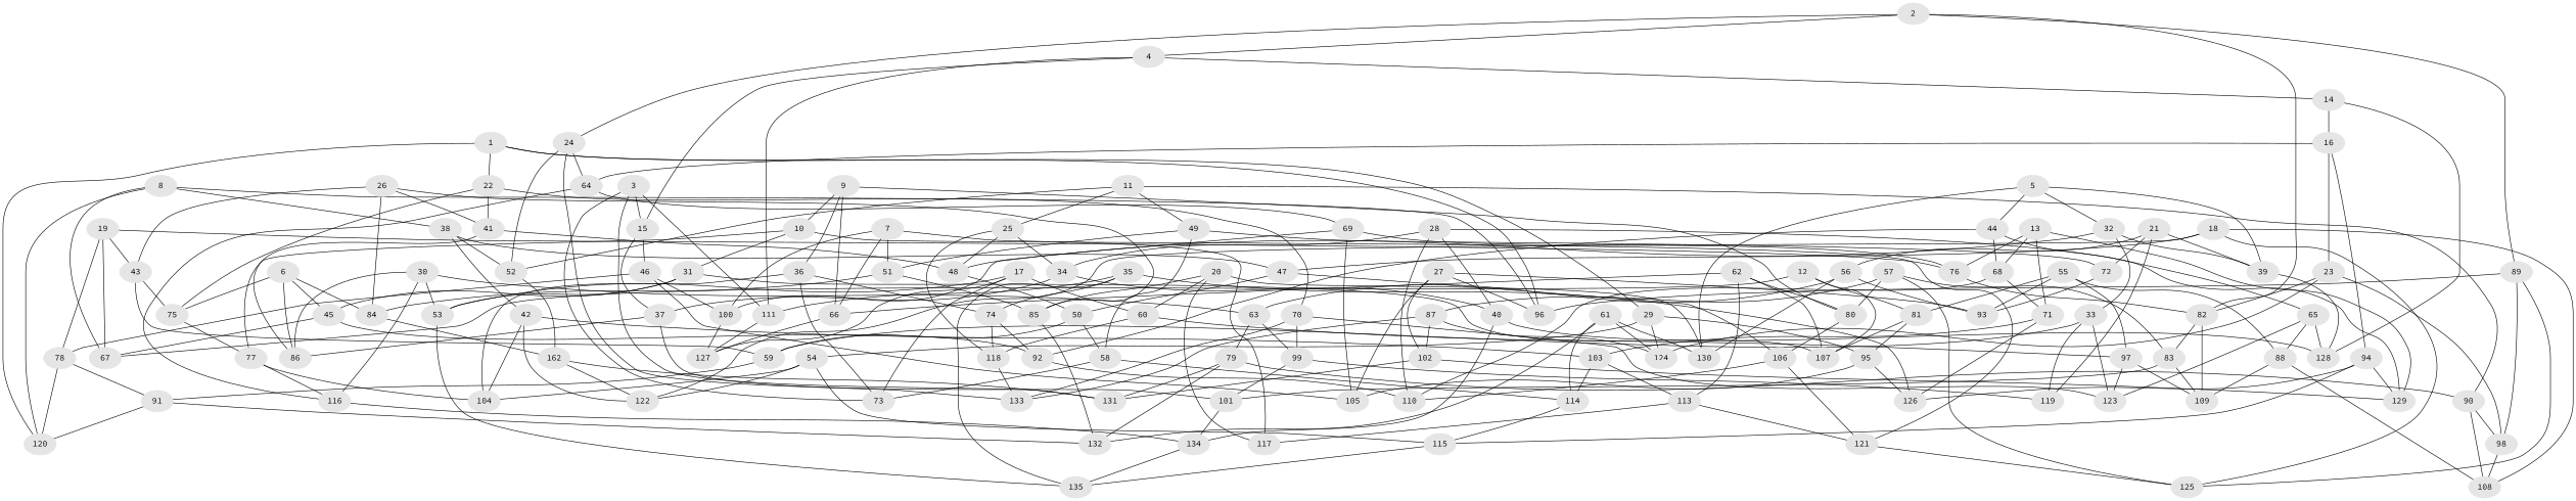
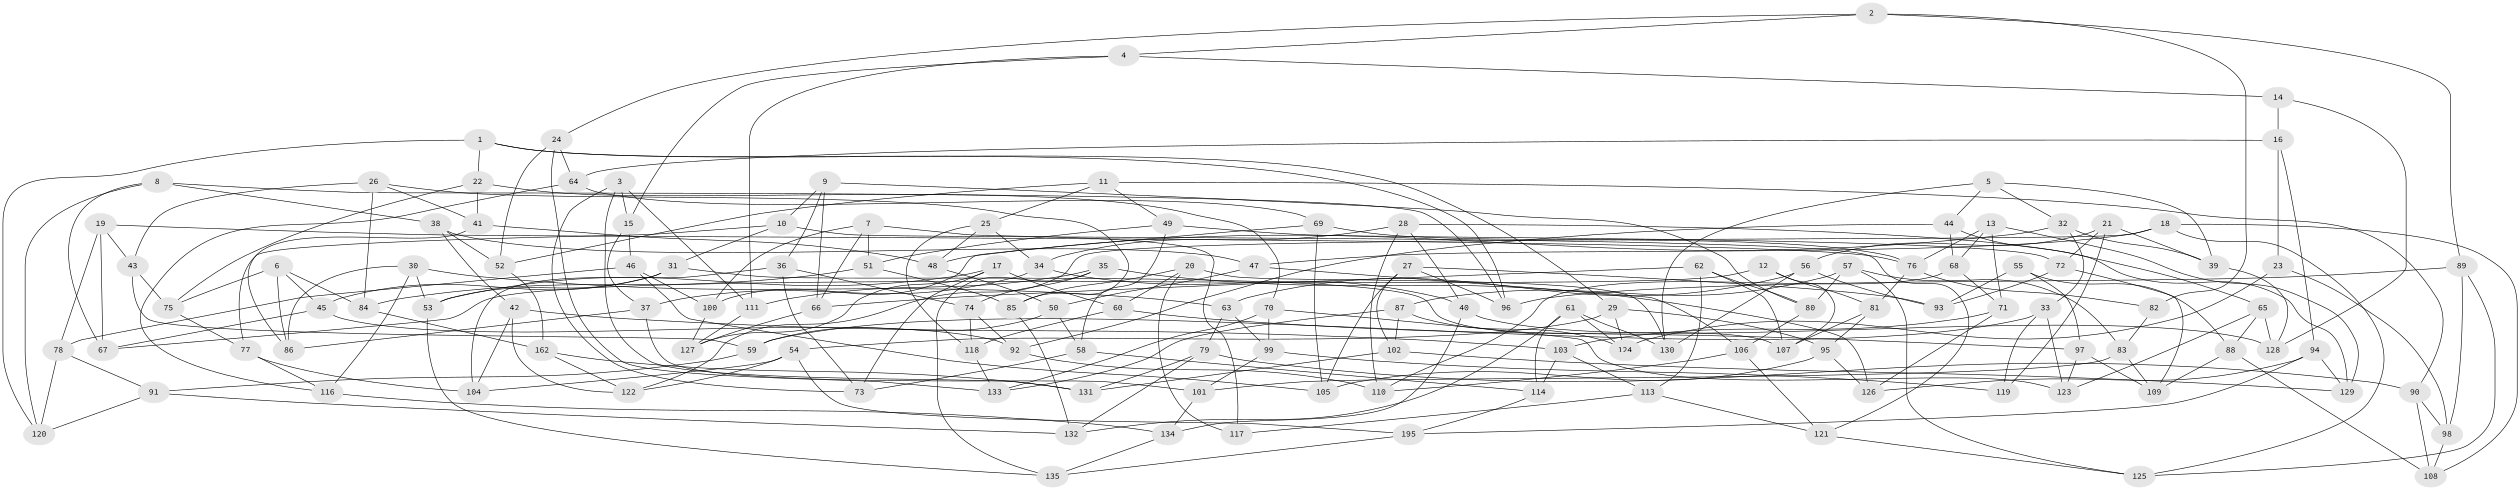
  graph {
    fontname="Source Code Pro"
    node [color=gray90 fontname="Source Code Pro" style=filled]
    edge [fontname="Source Code Pro"]
    1
    22
    29
    96
    120
    75
    41
    70
    124
    54
    95
    2
    4
    24
    82
    89
    15
    111
    14
    52
    64
    133
    83
    125
    98
    3
    73
    131
    37
    46
    127
    16
    128
    5
    32
    39
    44
    130
    48
    33
    68
    65
    92
    6
    45
    84
    86
    67
    77
    n50 [label=162]
    7
    51
    66
    100
    117
    85
    8
    38
    47
    42
    9
    10
    36
    80
    31
    121
    74
    104
    106
    107
    53
    116
    11
    25
    49
    90
    34
    118
    72
    58
    108
    12
    81
    13
    71
    76
    129
    110
    126
    103
    23
    94
    101
    78
    105
    69
-   115
+   115 [label=195]
    17
    60
    135
    97
    18
    122
    50
    19
    43
    59
    91
    20
    132
    21
    56
    119
    93
    63
    109
    123
    99
    40
    26
    27
    102
    28
    134
    30
    79
    35
    114
    113
    88
    55
    57
    87
    61
    62
    1 -- 22
    1 -- 29
    1 -- 96
    1 -- 120
    22 -- 75
    22 -- 41
    22 -- 70
    29 -- 124
    29 -- 54
    29 -- 95
    75 -- 77
    41 -- 48
    41 -- 86
    70 -- 133
    70 -- 123
    70 -- 99
    54 -- 104
    54 -- 115
    54 -- 122
    95 -- 126
    95 -- 105
    2 -- 4
    2 -- 24
    2 -- 82
    2 -- 89
    4 -- 15
    4 -- 111
    4 -- 14
    24 -- 52
    24 -- 64
    24 -- 133
    82 -- 83
    89 -- 96
    89 -- 125
    89 -- 98
    15 -- 37
    15 -- 46
    111 -- 127
    14 -- 16
    14 -- 128
    52 -- n50
    64 -- 116
    64 -- 69
    83 -- 101
    83 -- 109
    98 -- 108
    3 -- 15
    3 -- 111
    3 -- 73
    3 -- 131
    37 -- 86
    37 -- 101
    46 -- 100
    46 -- 78
    46 -- 105
    16 -- 64
    16 -- 23
    16 -- 94
    5 -- 32
    5 -- 39
    5 -- 44
    5 -- 130
    32 -- 39
    32 -- 48
    32 -- 33
    39 -- 128
    44 -- 68
    44 -- 65
    44 -- 92
    48 -- 50
    33 -- 59
    33 -- 119
    33 -- 123
    68 -- 71
    68 -- 110
    65 -- 128
    65 -- 123
    65 -- 88
    92 -- 110
    6 -- 75
    6 -- 45
    6 -- 84
    6 -- 86
    45 -- 92
    45 -- 67
    84 -- n50
    77 -- 104
    77 -- 116
    n50 -- 131
    n50 -- 122
    7 -- 51
    7 -- 66
    7 -- 100
    7 -- 117
    51 -- 84
    51 -- 85
    66 -- 127
    100 -- 127
    85 -- 132
    8 -- 96
    8 -- 120
    8 -- 67
    8 -- 38
    38 -- 52
    38 -- 47
    38 -- 42
    47 -- 106
    47 -- 50
    42 -- 104
    42 -- 103
    42 -- 122
    9 -- 66
    9 -- 10
    9 -- 36
    9 -- 80
    10 -- 77
    10 -- 31
    10 -- 121
    36 -- 73
    36 -- 74
    36 -- 104
    80 -- 106
    31 -- 45
    31 -- 107
    31 -- 53
    121 -- 125
    74 -- 92
    74 -- 118
    106 -- 121
    106 -- 110
    53 -- 135
    116 -- 134
    11 -- 52
    11 -- 25
    11 -- 49
    11 -- 90
    25 -- 48
    25 -- 34
    25 -- 118
    49 -- 51
    49 -- 72
    49 -- 58
    90 -- 98
    90 -- 108
    34 -- 37
    34 -- 40
    118 -- 133
    72 -- 93
-   82 -- 109
+   72 -- 109
    58 -- 73
    58 -- 114
    12 -- 67
    12 -- 107
    12 -- 81
    81 -- 95
    81 -- 107
    13 -- 68
    13 -- 71
    13 -- 76
    13 -- 129
    71 -- 126
    71 -- 103
    76 -- 82
    103 -- 114
    103 -- 113
    23 -- 124
-   23 -- 82
    23 -- 98
    94 -- 129
    94 -- 126
    94 -- 115
    101 -- 134
    78 -- 120
    78 -- 91
    69 -- 100
    69 -- 76
    69 -- 105
    115 -- 135
    17 -- 73
    17 -- 127
    17 -- 53
    17 -- 60
    60 -- 118
    60 -- 97
    97 -- 109
    97 -- 123
    18 -- 125
    18 -- 47
    18 -- 108
    18 -- 122
    50 -- 58
    50 -- 59
    19 -- 67
    19 -- 76
    19 -- 78
    19 -- 43
    43 -- 75
    43 -- 59
    59 -- 91
    91 -- 120
    91 -- 132
    20 -- 130
    20 -- 117
    20 -- 85
    20 -- 60
    21 -- 39
    21 -- 72
    21 -- 56
    21 -- 119
    56 -- 130
    56 -- 93
    56 -- 63
    63 -- 99
    63 -- 79
    99 -- 101
    99 -- 119
    40 -- 128
    40 -- 134
    26 -- 41
    26 -- 84
    26 -- 85
    26 -- 43
    27 -- 96
    27 -- 105
    27 -- 93
    27 -- 102
    102 -- 131
    102 -- 129
    28 -- 34
    28 -- 129
    28 -- 110
    28 -- 40
    134 -- 135
    30 -- 86
    30 -- 53
    30 -- 116
    30 -- 63
    79 -- 131
    79 -- 90
    79 -- 132
    35 -- 111
    35 -- 74
    35 -- 126
    35 -- 135
    114 -- 115
    113 -- 117
    113 -- 121
    88 -- 108
    88 -- 109
-   55 -- 81
+   76 -- 81
    55 -- 97
    55 -- 93
    55 -- 88
    57 -- 83
    57 -- 125
    57 -- 80
    57 -- 87
    87 -- 124
    87 -- 133
    87 -- 102
    61 -- 124
    61 -- 130
    61 -- 132
    61 -- 114
    62 -- 66
    62 -- 80
    62 -- 107
    62 -- 113
  }
